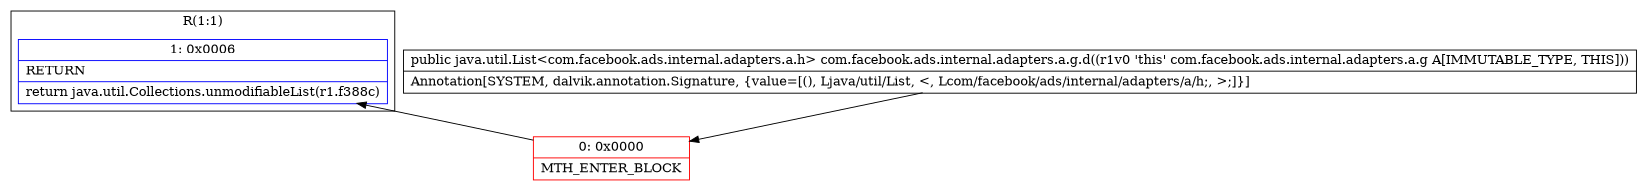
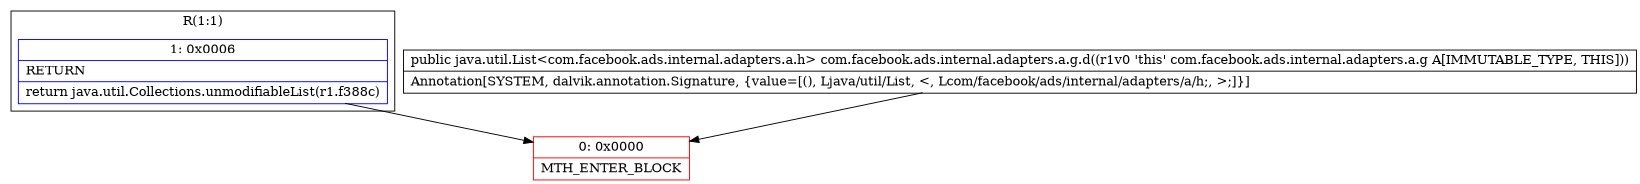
  digraph {
    node [shape=record]
    n1 [color=blue label="{1\:\ 0x0006|RETURN\l|return java.util.Collections.unmodifiableList(r1.f388c)\l}"]
    n2 [color=red label="{0\:\ 0x0000|MTH_ENTER_BLOCK\l}"]
    n3 [label="{public java.util.List\<com.facebook.ads.internal.adapters.a.h\> com.facebook.ads.internal.adapters.a.g.d((r1v0 'this' com.facebook.ads.internal.adapters.a.g A[IMMUTABLE_TYPE, THIS]))  | Annotation[SYSTEM, dalvik.annotation.Signature, \{value=[(), Ljava\/util\/List, \<, Lcom\/facebook\/ads\/internal\/adapters\/a\/h;, \>;]\}]\l}"]
    subgraph cluster_1 {
      label="R(1:1)"
      n1
    }
-   n2 -> n1
+   n1 -> n2
    n3 -> n2
  }
